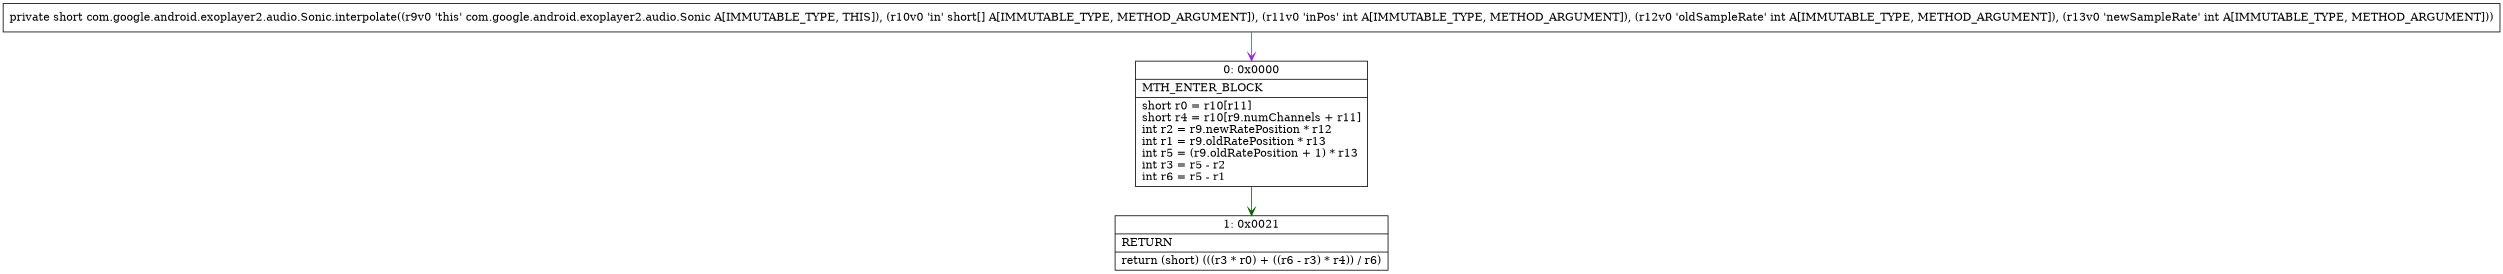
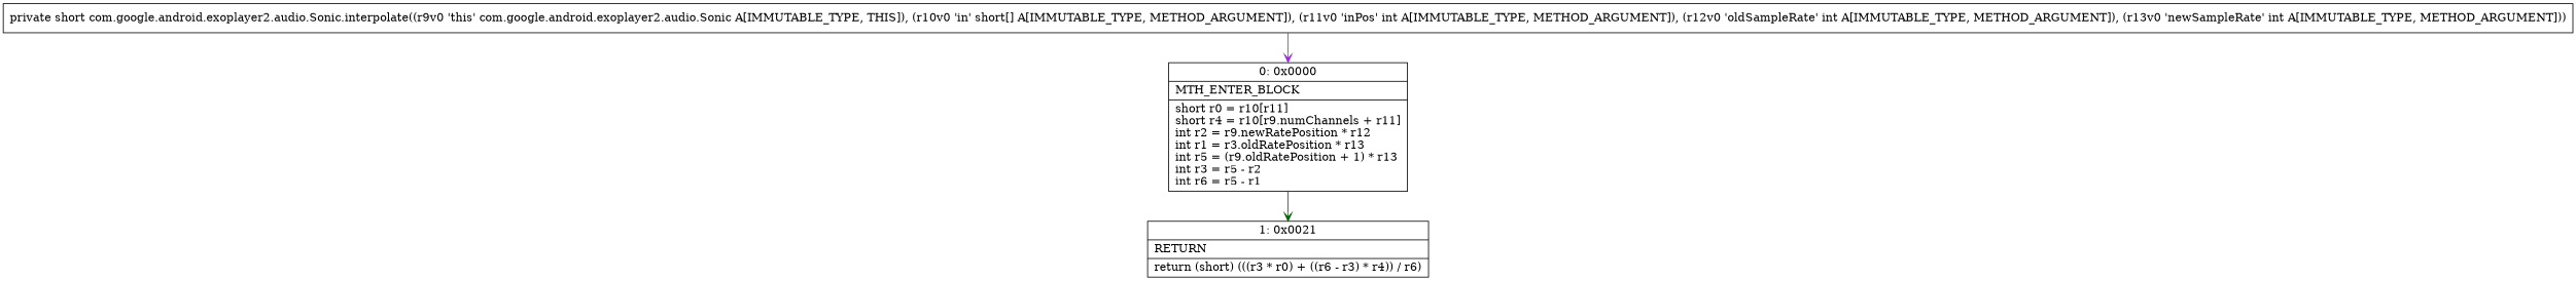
  digraph {
    node [shape=record]
    edge [arrowhead=vee]
-   n1 [label="{0\:\ 0x0000|MTH_ENTER_BLOCK\l|short r0 = r10[r11]\lshort r4 = r10[r9.numChannels + r11]\lint r2 = r9.newRatePosition * r12\lint r1 = r9.oldRatePosition * r13\lint r5 = (r9.oldRatePosition + 1) * r13\lint r3 = r5 \- r2\lint r6 = r5 \- r1\l}"]
+   n1 [label="{0\:\ 0x0000|MTH_ENTER_BLOCK\l|short r0 = r10[r11]\lshort r4 = r10[r9.numChannels + r11]\lint r2 = r9.newRatePosition * r12\lint r1 = r3.oldRatePosition * r13\lint r5 = (r9.oldRatePosition + 1) * r13\lint r3 = r5 \- r2\lint r6 = r5 \- r1\l}"]
    n2 [label="{1\:\ 0x0021|RETURN\l|return (short) (((r3 * r0) + ((r6 \- r3) * r4)) \/ r6)\l}"]
    n3 [label="{private short com.google.android.exoplayer2.audio.Sonic.interpolate((r9v0 'this' com.google.android.exoplayer2.audio.Sonic A[IMMUTABLE_TYPE, THIS]), (r10v0 'in' short[] A[IMMUTABLE_TYPE, METHOD_ARGUMENT]), (r11v0 'inPos' int A[IMMUTABLE_TYPE, METHOD_ARGUMENT]), (r12v0 'oldSampleRate' int A[IMMUTABLE_TYPE, METHOD_ARGUMENT]), (r13v0 'newSampleRate' int A[IMMUTABLE_TYPE, METHOD_ARGUMENT])) }"]
    n1 -> n2 [color=darkgreen]
    n3 -> n1 [color=purple]
  }
